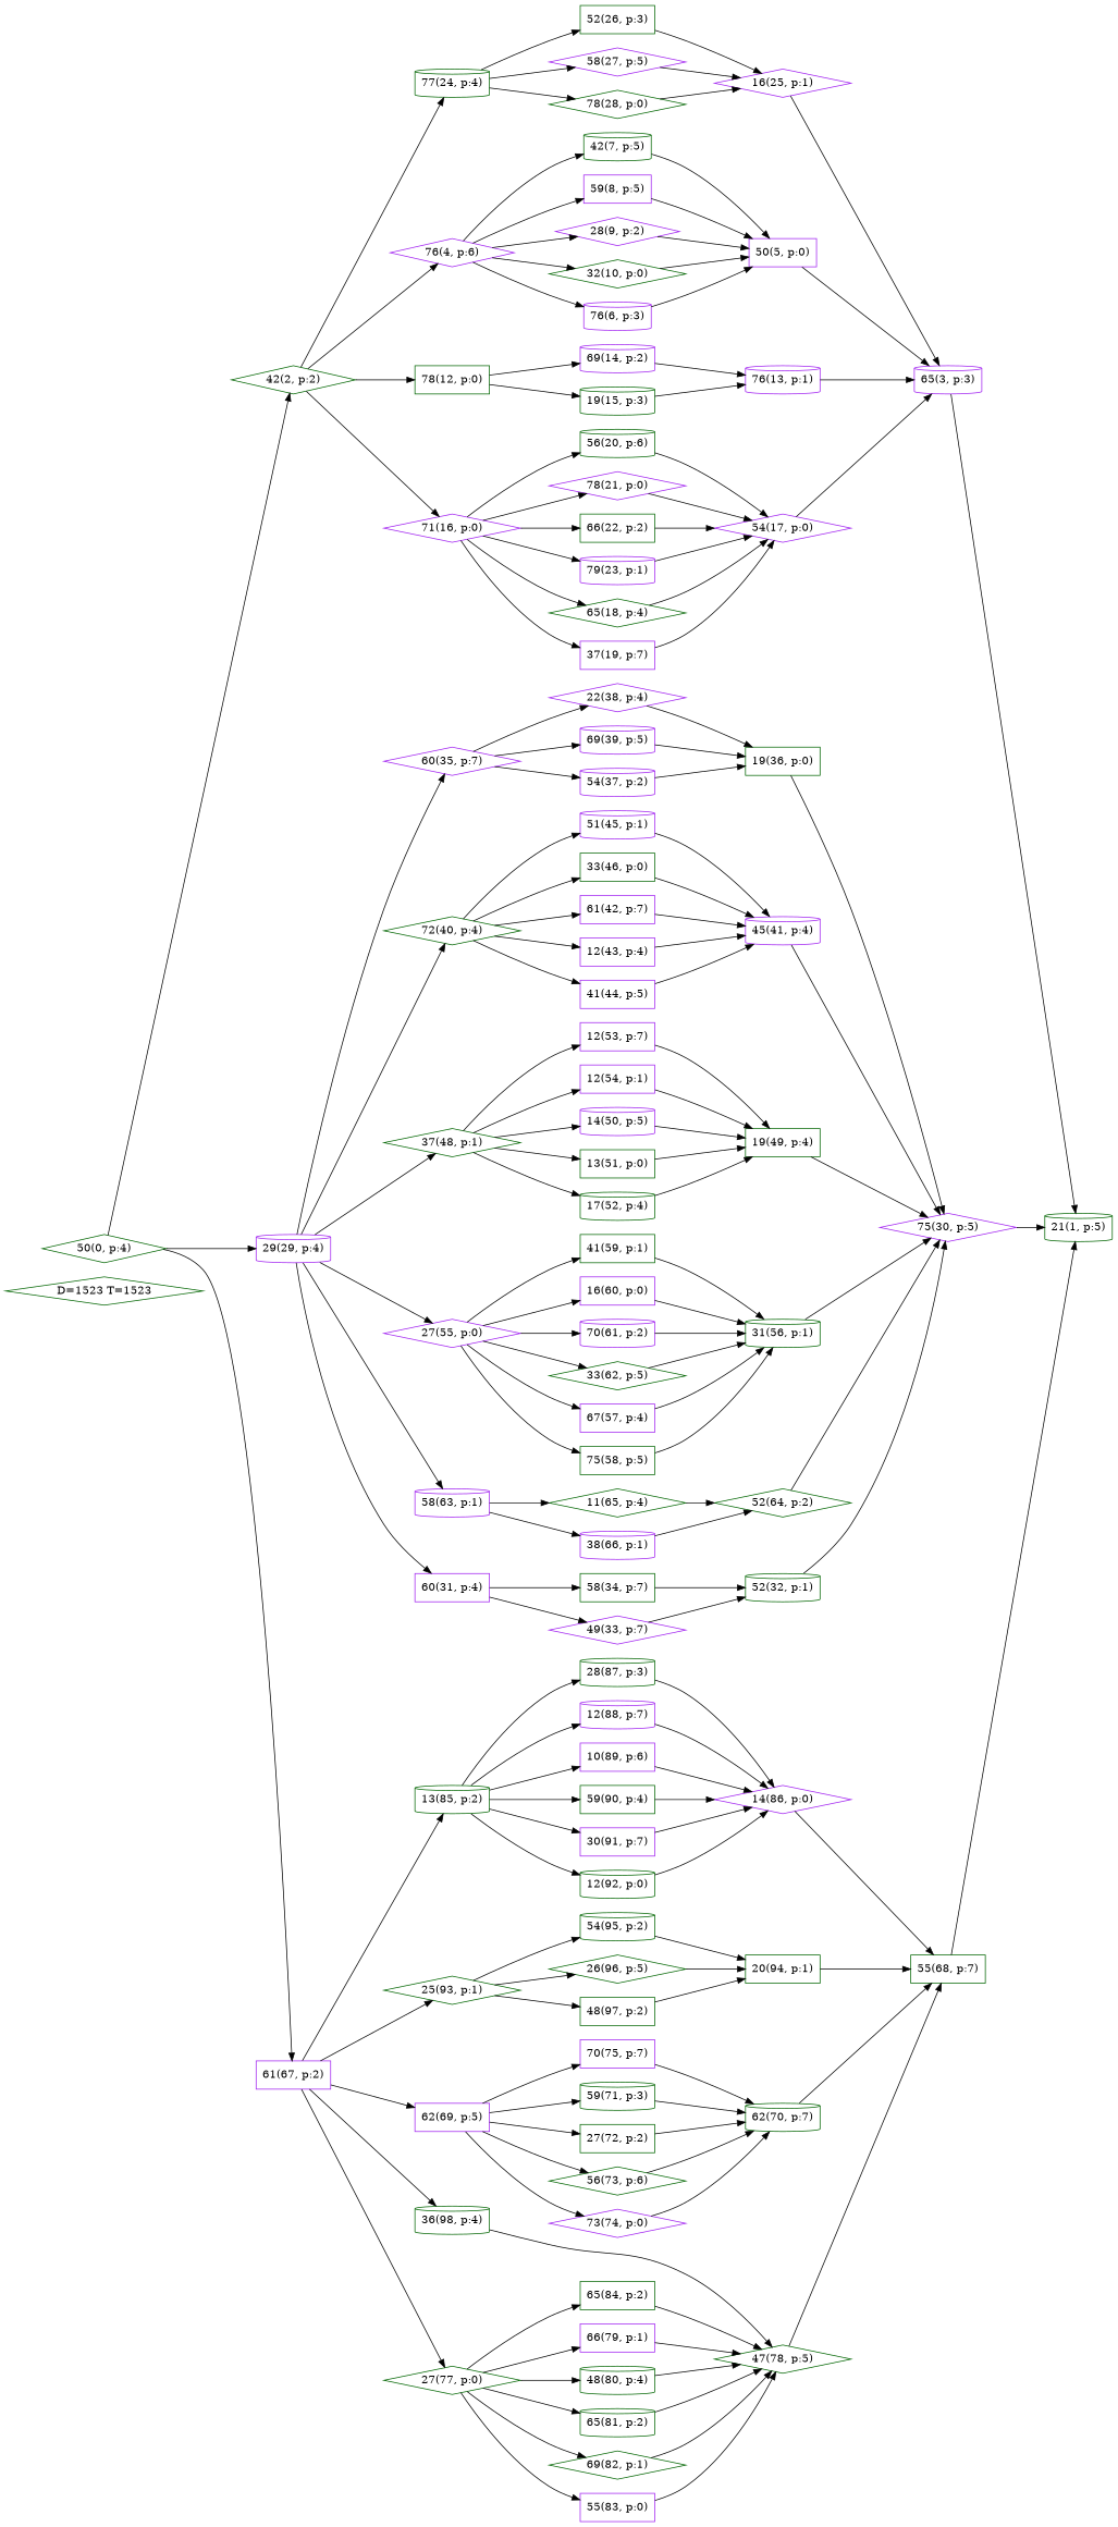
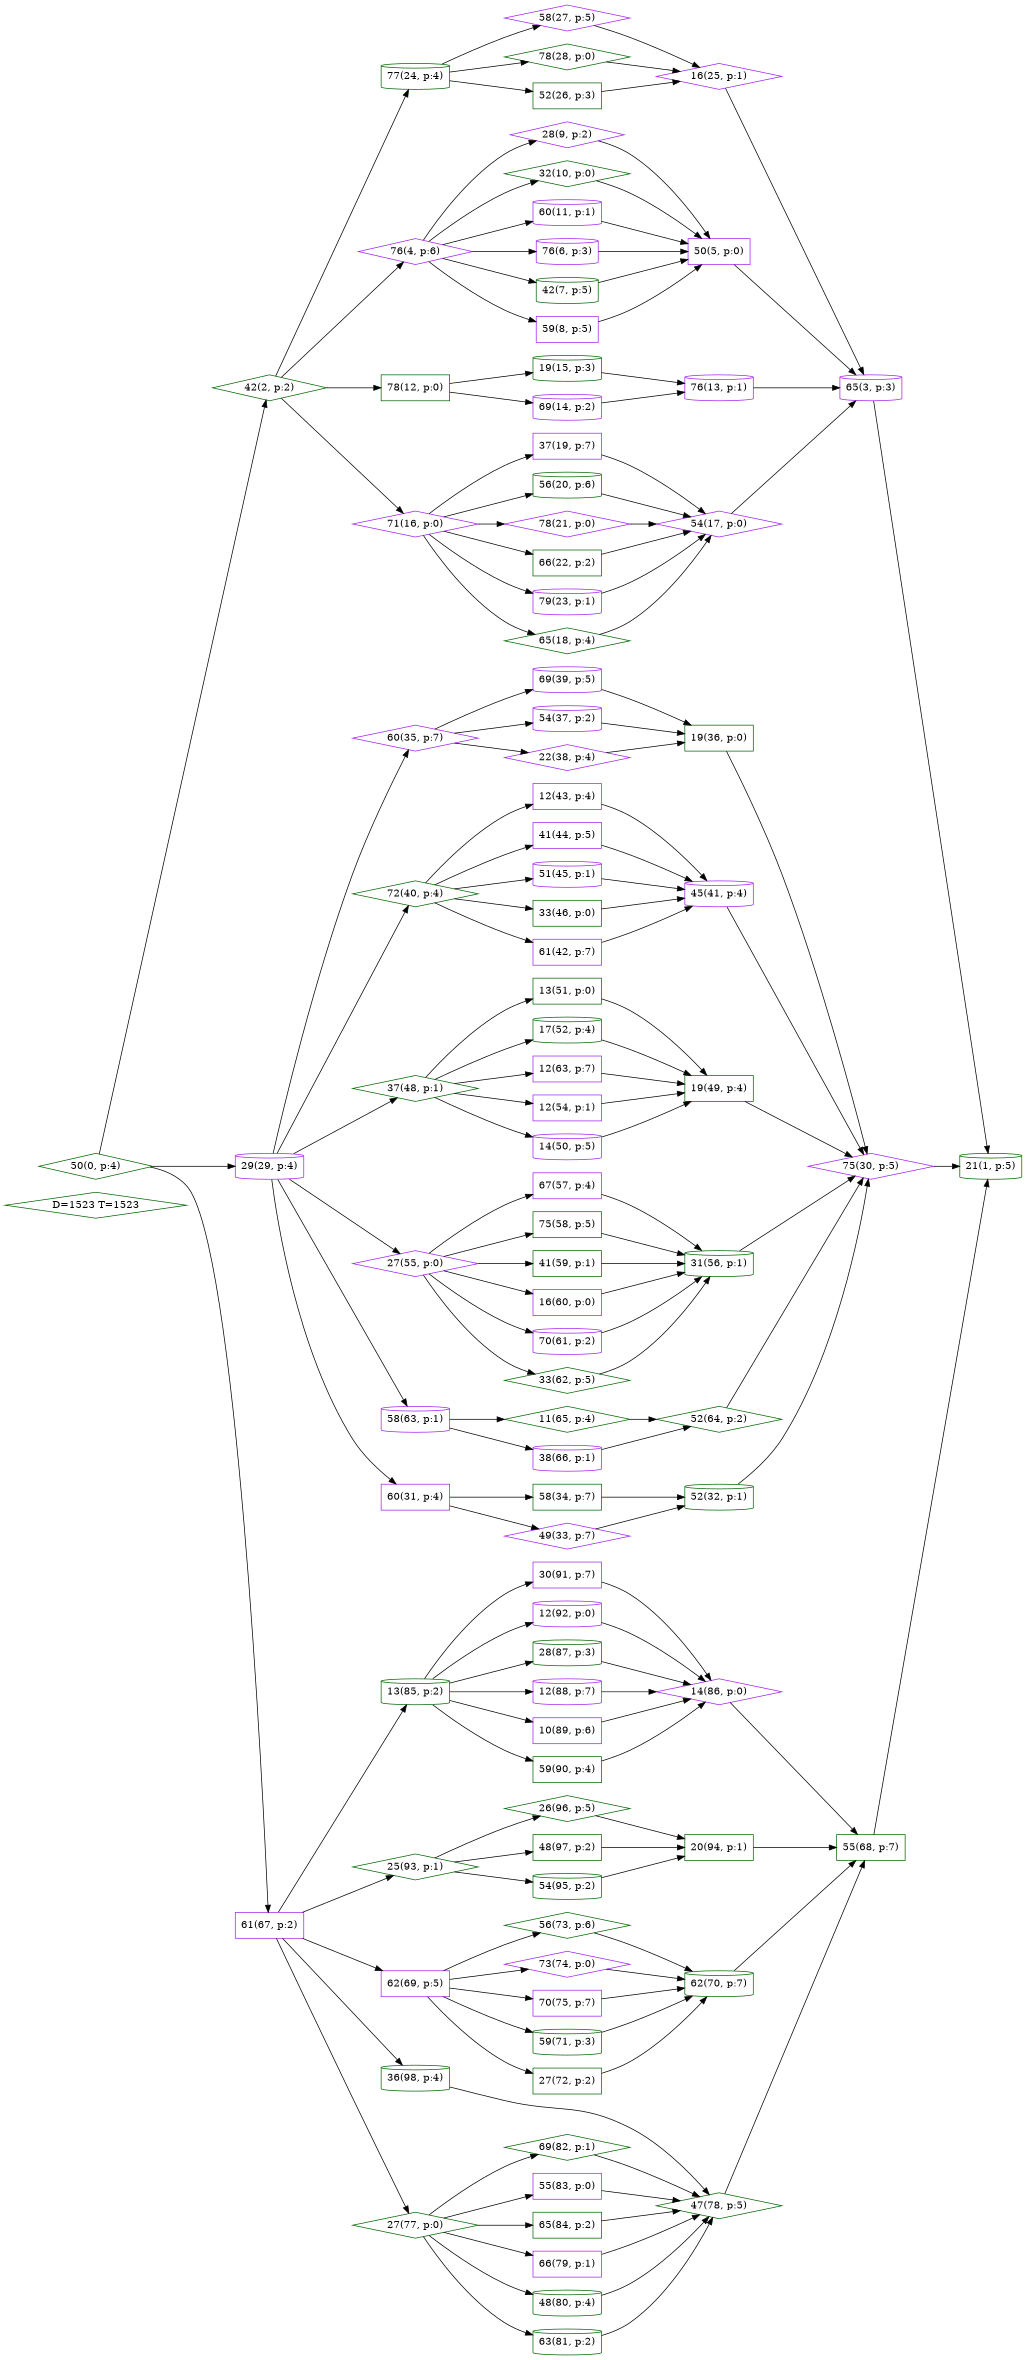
  digraph {
    rankdir=LR
    node [color=darkgreen shape=box]
    n1 [label="D=1523 T=1523" shape=diamond]
    n2 [label="50(0, p:4)" shape=diamond]
    n3 [label="42(2, p:2)" shape=diamond]
    n4 [color=purple label="29(29, p:4)" shape=cylinder]
    n5 [color=purple label="61(67, p:2)"]
    n6 [color=purple label="76(4, p:6)" shape=diamond]
    n7 [label="78(12, p:0)"]
    n8 [color=purple label="71(16, p:0)" shape=diamond]
    n9 [label="77(24, p:4)" shape=cylinder]
    n10 [color=purple label="60(31, p:4)"]
    n11 [color=purple label="60(35, p:7)" shape=diamond]
    n12 [label="72(40, p:4)" shape=diamond]
    n13 [label="37(48, p:1)" shape=diamond]
    n14 [color=purple label="27(55, p:0)" shape=diamond]
    n15 [color=purple label="58(63, p:1)" shape=cylinder]
    n16 [color=purple label="62(69, p:5)"]
    n17 [label="27(77, p:0)" shape=diamond]
    n18 [label="13(85, p:2)" shape=cylinder]
    n19 [label="25(93, p:1)" shape=diamond]
    n20 [label="36(98, p:4)" shape=cylinder]
    n21 [label="21(1, p:5)" shape=cylinder]
    n22 [color=purple label="76(6, p:3)" shape=cylinder]
    n23 [label="42(7, p:5)" shape=cylinder]
    n24 [color=purple label="59(8, p:5)"]
    n25 [color=purple label="28(9, p:2)" shape=diamond]
    n26 [label="32(10, p:0)" shape=diamond]
+   n27 [color=purple label="60(11, p:1)" shape=cylinder]
    n28 [color=purple label="69(14, p:2)" shape=cylinder]
    n29 [label="19(15, p:3)" shape=cylinder]
    n30 [label="65(18, p:4)" shape=diamond]
    n31 [color=purple label="37(19, p:7)"]
    n32 [label="56(20, p:6)" shape=cylinder]
    n33 [color=purple label="78(21, p:0)" shape=diamond]
    n34 [label="66(22, p:2)"]
    n35 [color=purple label="79(23, p:1)" shape=cylinder]
    n36 [label="52(26, p:3)"]
    n37 [color=purple label="58(27, p:5)" shape=diamond]
    n38 [label="78(28, p:0)" shape=diamond]
    n39 [color=purple label="65(3, p:3)" shape=cylinder]
    n40 [color=purple label="50(5, p:0)"]
    n41 [color=purple label="76(13, p:1)" shape=cylinder]
    n42 [color=purple label="54(17, p:0)" shape=diamond]
    n43 [color=purple label="16(25, p:1)" shape=diamond]
    n44 [color=purple label="49(33, p:7)" shape=diamond]
    n45 [label="58(34, p:7)"]
    n46 [color=purple label="54(37, p:2)" shape=cylinder]
    n47 [color=purple label="22(38, p:4)" shape=diamond]
    n48 [color=purple label="69(39, p:5)" shape=cylinder]
    n49 [color=purple label="61(42, p:7)"]
    n50 [color=purple label="12(43, p:4)"]
    n51 [color=purple label="41(44, p:5)"]
    n52 [color=purple label="51(45, p:1)" shape=cylinder]
    n53 [label="33(46, p:0)"]
    n54 [color=purple label="14(50, p:5)" shape=cylinder]
    n55 [label="13(51, p:0)"]
    n56 [label="17(52, p:4)" shape=cylinder]
-   n57 [color=purple label="12(53, p:7)"]
+   n57 [color=purple label="12(63, p:7)"]
    n58 [color=purple label="12(54, p:1)"]
    n59 [color=purple label="67(57, p:4)"]
    n60 [label="75(58, p:5)"]
    n61 [label="41(59, p:1)"]
    n62 [color=purple label="16(60, p:0)"]
    n63 [color=purple label="70(61, p:2)" shape=cylinder]
    n64 [label="33(62, p:5)" shape=diamond]
    n65 [label="11(65, p:4)" shape=diamond]
    n66 [color=purple label="38(66, p:1)" shape=cylinder]
    n67 [color=purple label="75(30, p:5)" shape=diamond]
    n68 [label="52(32, p:1)" shape=cylinder]
    n69 [label="19(36, p:0)"]
    n70 [color=purple label="45(41, p:4)" shape=cylinder]
    n71 [label="19(49, p:4)"]
    n72 [label="31(56, p:1)" shape=cylinder]
    n73 [label="52(64, p:2)" shape=diamond]
    n74 [label="59(71, p:3)" shape=cylinder]
    n75 [label="27(72, p:2)"]
    n76 [label="56(73, p:6)" shape=diamond]
    n77 [color=purple label="73(74, p:0)" shape=diamond]
    n78 [color=purple label="70(75, p:7)"]
    n79 [color=purple label="66(79, p:1)"]
    n80 [label="48(80, p:4)" shape=cylinder]
-   n81 [label="65(81, p:2)" shape=cylinder]
+   n81 [label="63(81, p:2)" shape=cylinder]
    n82 [label="69(82, p:1)" shape=diamond]
    n83 [color=purple label="55(83, p:0)"]
    n84 [label="65(84, p:2)"]
    n85 [label="28(87, p:3)" shape=cylinder]
    n86 [color=purple label="12(88, p:7)" shape=cylinder]
    n87 [color=purple label="10(89, p:6)"]
    n88 [label="59(90, p:4)"]
    n89 [color=purple label="30(91, p:7)"]
-   n90 [label="12(92, p:0)" shape=cylinder]
+   n90 [color=purple label="12(92, p:0)" shape=cylinder]
    n91 [label="54(95, p:2)" shape=cylinder]
    n92 [label="26(96, p:5)" shape=diamond]
    n93 [label="48(97, p:2)"]
    n94 [label="47(78, p:5)" shape=diamond]
    n95 [label="55(68, p:7)"]
    n96 [label="62(70, p:7)" shape=cylinder]
    n97 [color=purple label="14(86, p:0)" shape=diamond]
    n98 [label="20(94, p:1)"]
    n2 -> n3
    n2 -> n4
    n2 -> n5
    n3 -> n6
    n3 -> n7
    n3 -> n8
    n3 -> n9
    n4 -> n10
    n4 -> n11
    n4 -> n12
    n4 -> n13
    n4 -> n14
    n4 -> n15
    n5 -> n16
    n5 -> n17
    n5 -> n18
    n5 -> n19
    n5 -> n20
    n6 -> n22
    n6 -> n23
    n6 -> n24
    n6 -> n25
    n6 -> n26
+   n6 -> n27
    n7 -> n28
    n7 -> n29
    n8 -> n30
    n8 -> n31
    n8 -> n32
    n8 -> n33
    n8 -> n34
    n8 -> n35
    n9 -> n36
    n9 -> n37
    n9 -> n38
    n10 -> n44
    n10 -> n45
    n11 -> n46
    n11 -> n47
    n11 -> n48
    n12 -> n49
    n12 -> n50
    n12 -> n51
    n12 -> n52
    n12 -> n53
    n13 -> n54
    n13 -> n55
    n13 -> n56
    n13 -> n57
    n13 -> n58
    n14 -> n59
    n14 -> n60
    n14 -> n61
    n14 -> n62
    n14 -> n63
    n14 -> n64
    n15 -> n65
    n15 -> n66
    n16 -> n74
    n16 -> n75
    n16 -> n76
    n16 -> n77
    n16 -> n78
    n17 -> n79
    n17 -> n80
    n17 -> n81
    n17 -> n82
    n17 -> n83
    n17 -> n84
    n18 -> n85
    n18 -> n86
    n18 -> n87
    n18 -> n88
    n18 -> n89
    n18 -> n90
    n19 -> n91
    n19 -> n92
    n19 -> n93
    n20 -> n94
    n22 -> n40
    n23 -> n40
    n24 -> n40
    n25 -> n40
    n26 -> n40
+   n27 -> n40
    n28 -> n41
    n29 -> n41
    n30 -> n42
    n31 -> n42
    n32 -> n42
    n33 -> n42
    n34 -> n42
    n35 -> n42
    n36 -> n43
    n37 -> n43
    n38 -> n43
    n39 -> n21
    n40 -> n39
    n41 -> n39
    n42 -> n39
    n43 -> n39
    n44 -> n68
    n45 -> n68
    n46 -> n69
    n47 -> n69
    n48 -> n69
    n49 -> n70
    n50 -> n70
    n51 -> n70
    n52 -> n70
    n53 -> n70
    n54 -> n71
    n55 -> n71
    n56 -> n71
    n57 -> n71
    n58 -> n71
    n59 -> n72
    n60 -> n72
    n61 -> n72
    n62 -> n72
    n63 -> n72
    n64 -> n72
    n65 -> n73
    n66 -> n73
    n67 -> n21
    n68 -> n67
    n69 -> n67
    n70 -> n67
    n71 -> n67
    n72 -> n67
    n73 -> n67
    n74 -> n96
    n75 -> n96
    n76 -> n96
    n77 -> n96
    n78 -> n96
    n79 -> n94
    n80 -> n94
    n81 -> n94
    n82 -> n94
    n83 -> n94
    n84 -> n94
    n85 -> n97
    n86 -> n97
    n87 -> n97
    n88 -> n97
    n89 -> n97
    n90 -> n97
    n91 -> n98
    n92 -> n98
    n93 -> n98
    n94 -> n95
    n95 -> n21
    n96 -> n95
    n97 -> n95
    n98 -> n95
  }
